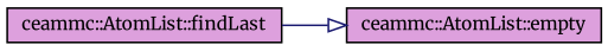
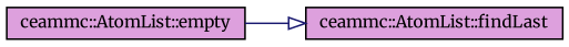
  digraph {
    rankdir=LR
    fontname=Merriweather
    node [color=black fillcolor=plum fontname=Merriweather fontsize=10 shape=record style=filled]
    n1 [fontcolor=black height=0.2 label="ceammc::AtomList::findLast" width=0.4]
    n2 [height=0.2 label="ceammc::AtomList::empty" width=0.4]
-   n1 -> n2 [color=midnightblue fontname=Merriweather fontsize=10 labelfontname=Helvetica labelfontsize=10 style=solid arrowhead=onormal]
+   n2 -> n1 [color=midnightblue fontname=Merriweather fontsize=10 labelfontname=Helvetica labelfontsize=10 style=solid arrowhead=onormal]
  }
